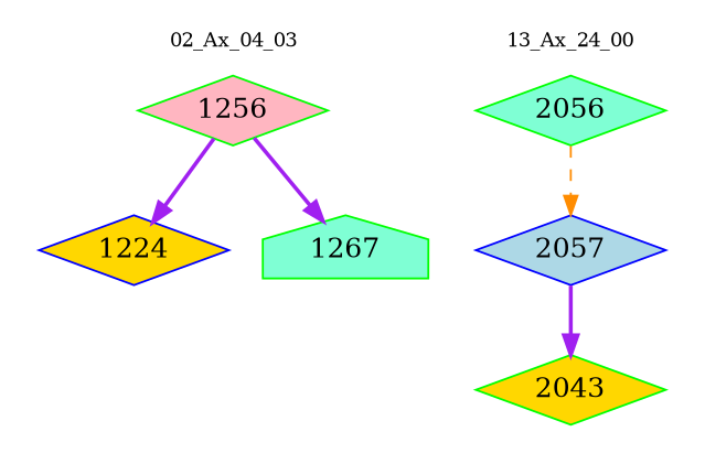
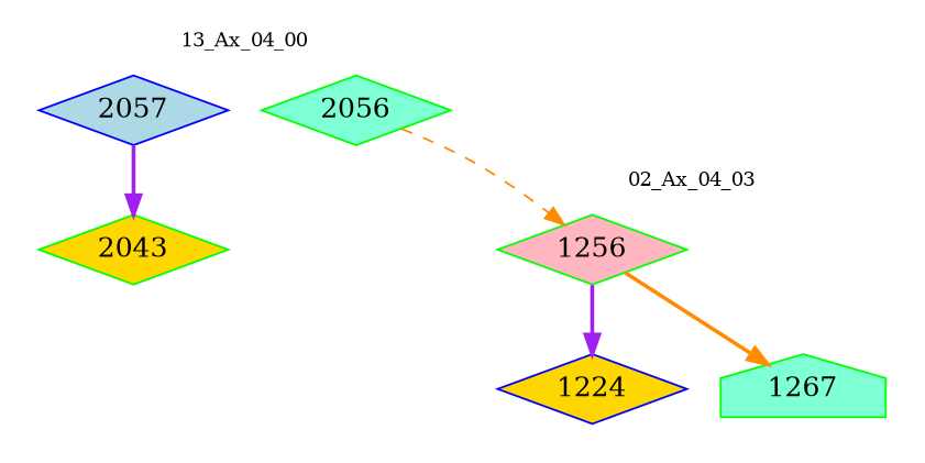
  digraph {
    node [color=green fillcolor=gold shape=diamond style=filled]
    edge [color=purple style=bold]
    n1 [fillcolor=lightpink label=1256]
    n2 [color=blue label=1224]
    n3 [fillcolor=aquamarine label=1267 shape=house]
    n4 [fillcolor=aquamarine label=2056]
    n5 [label=2043]
    n6 [color=blue fillcolor=lightblue label=2057]
    subgraph cluster_1 {
      color=white
      fontsize=10
      label="02_Ax_04_03"
      n1
      n2
      n3
    }
    subgraph cluster_2 {
      color=white
      fontsize=10
-     label="13_Ax_24_00"
+     label="13_Ax_04_00"
      n4
      n5
      n6
    }
    n1 -> n2
-   n1 -> n3
-   n4 -> n6 [color=darkorange style=dashed]
+   n1 -> n3 [color=darkorange]
+   n4 -> n1 [color=darkorange style=dashed]
    n6 -> n5
  }
